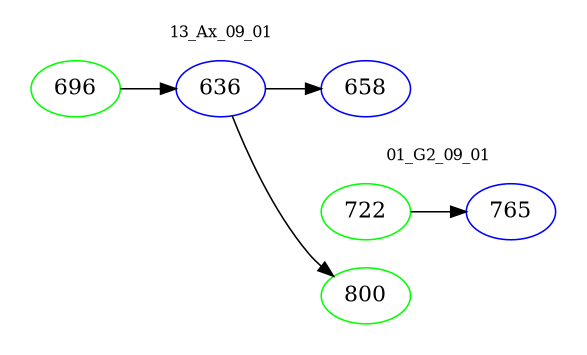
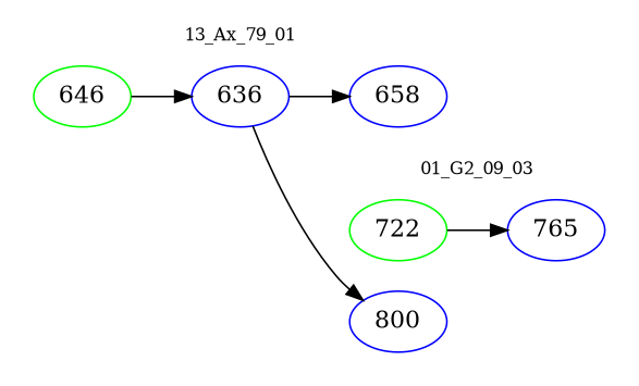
  digraph {
    rankdir=LR
    node [color=blue]
    edge [color=black]
-   n1 [color=green label=696]
+   n1 [color=green label=646]
    n2 [label=636]
    n3 [label=658]
    n4 [color=green label=722]
    n5 [label=765]
-   n6 [color=green label=800]
+   n6 [label=800]
    subgraph cluster_1 {
      color=white
      fontsize=10
-     label="13_Ax_09_01"
+     label="13_Ax_79_01"
      n1
      n2
      n3
    }
    subgraph cluster_2 {
      color=white
      fontsize=10
-     label="01_G2_09_01"
+     label="01_G2_09_03"
      n4
      n5
      n6
    }
    n1 -> n2
    n2 -> n3
    n2 -> n6
    n4 -> n5
  }
